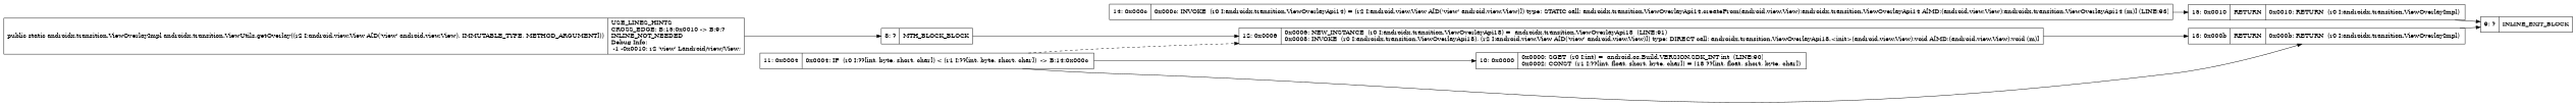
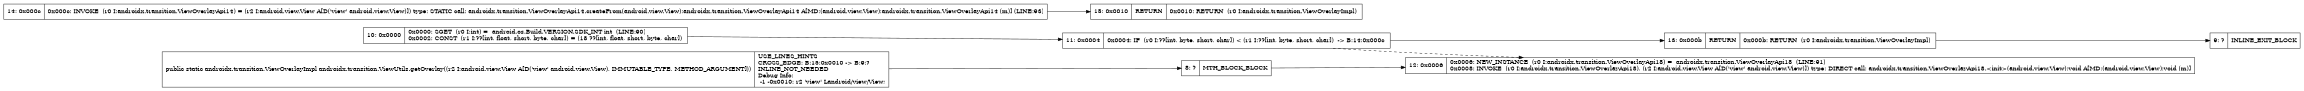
  digraph {
    rankdir=LR
    node [shape=record]
    n1 [label="{8\:\ ?|MTH_BLOCK_BLOCK\l}"]
    n2 [label="{12\:\ 0x0006|0x0006: NEW_INSTANCE  (r0 I:androidx.transition.ViewOverlayApi18) =  androidx.transition.ViewOverlayApi18  (LINE:91)\l0x0008: INVOKE  (r0 I:androidx.transition.ViewOverlayApi18), (r2 I:android.view.View A[D('view' android.view.View)]) type: DIRECT call: androidx.transition.ViewOverlayApi18.\<init\>(android.view.View):void A[MD:(android.view.View):void (m)]\l}"]
    n3 [label="{10\:\ 0x0000|0x0000: SGET  (r0 I:int) =  android.os.Build.VERSION.SDK_INT int  (LINE:90)\l0x0002: CONST  (r1 I:??[int, float, short, byte, char]) = (18 ??[int, float, short, byte, char]) \l}"]
    n4 [label="{11\:\ 0x0004|0x0004: IF  (r0 I:??[int, byte, short, char]) \< (r1 I:??[int, byte, short, char])  \-\> B:14:0x000c \l}"]
    n5 [label="{13\:\ 0x000b|RETURN\l|0x000b: RETURN  (r0 I:androidx.transition.ViewOverlayImpl) \l}"]
    n6 [label="{14\:\ 0x000c|0x000c: INVOKE  (r0 I:androidx.transition.ViewOverlayApi14) = (r2 I:android.view.View A[D('view' android.view.View)]) type: STATIC call: androidx.transition.ViewOverlayApi14.createFrom(android.view.View):androidx.transition.ViewOverlayApi14 A[MD:(android.view.View):androidx.transition.ViewOverlayApi14 (m)] (LINE:93)\l}"]
    n7 [label="{15\:\ 0x0010|RETURN\l|0x0010: RETURN  (r0 I:androidx.transition.ViewOverlayImpl) \l}"]
    n8 [label="{9\:\ ?|INLINE_EXIT_BLOCK\l}"]
    n9 [label="{public static androidx.transition.ViewOverlayImpl androidx.transition.ViewUtils.getOverlay((r2 I:android.view.View A[D('view' android.view.View), IMMUTABLE_TYPE, METHOD_ARGUMENT]))  | USE_LINES_HINTS\lCROSS_EDGE: B:15:0x0010 \-\> B:9:?\lINLINE_NOT_NEEDED\lDebug Info:\l  \-1 \-0x0010: r2 'view' Landroid\/view\/View;\l}"]
    n1 -> n2
-   n2 -> n5
-   n4 -> n3
+   n3 -> n4
    n4 -> n2 [style=dashed]
    n4 -> n5
    n5 -> n8
    n6 -> n7
-   n7 -> n8
    n9 -> n1
  }
